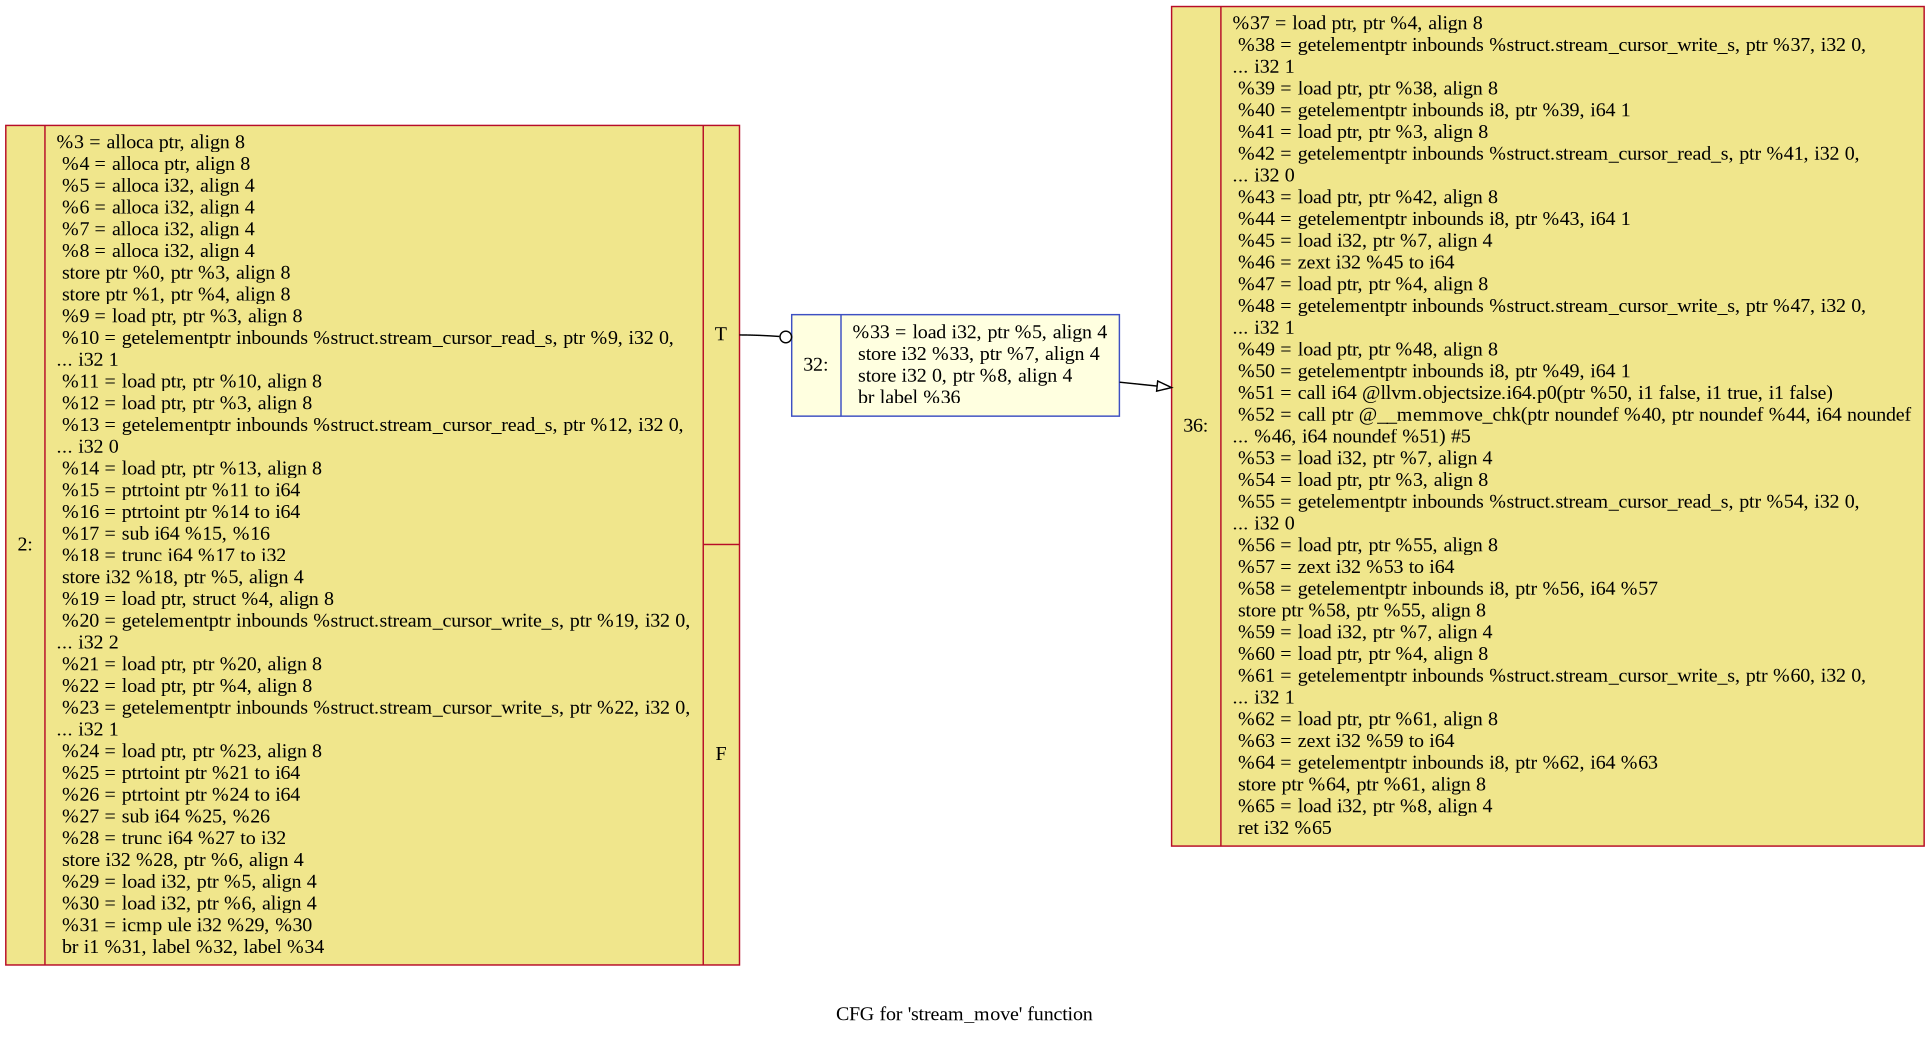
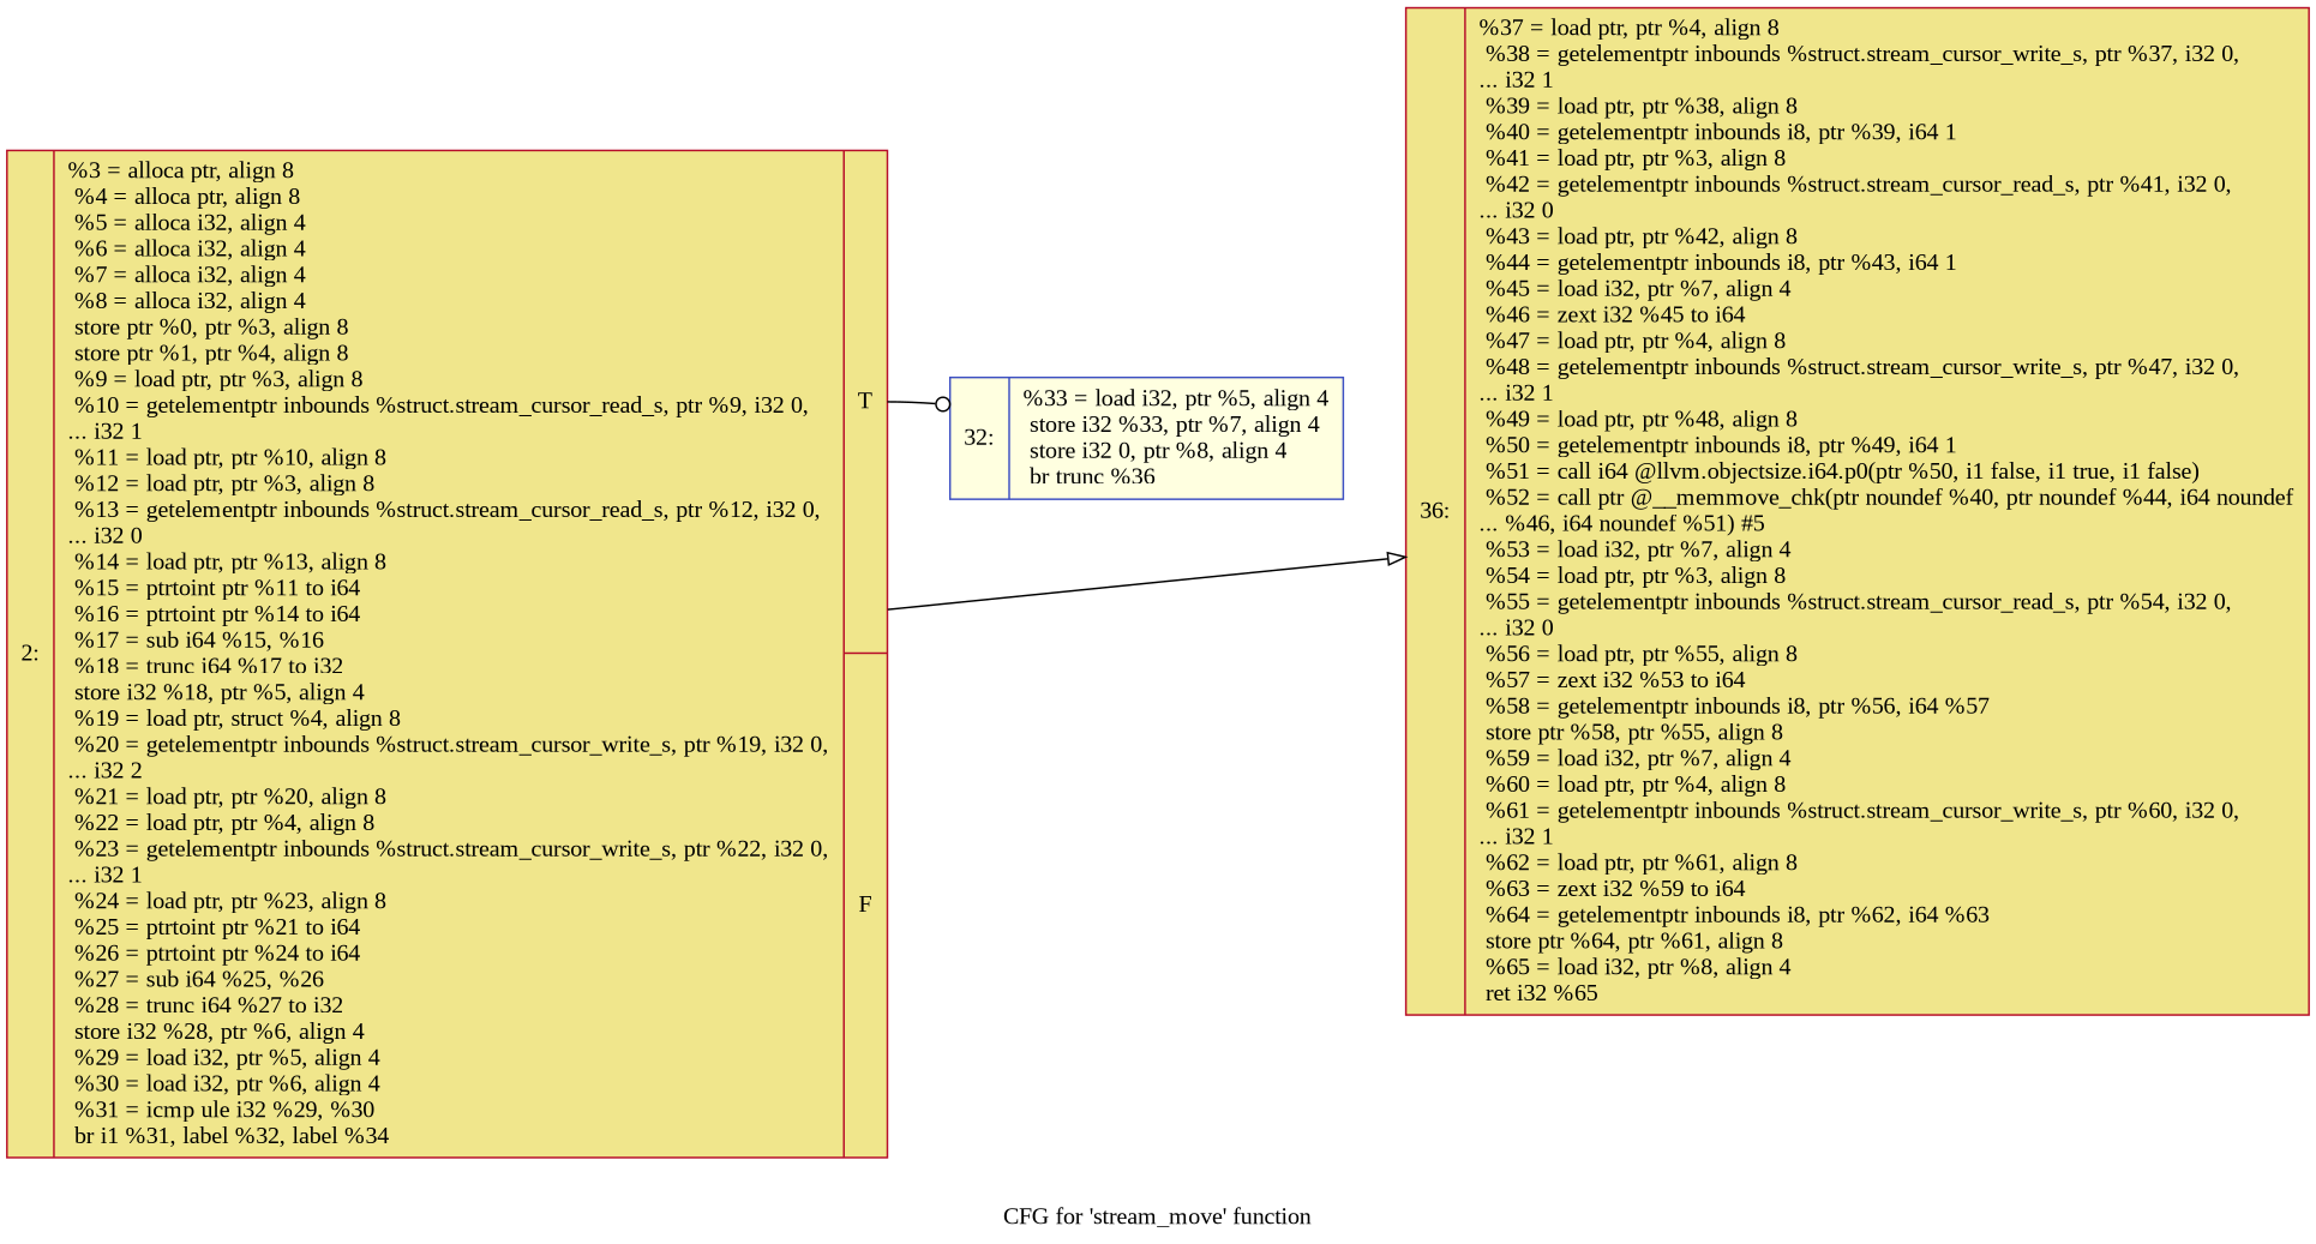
  digraph {
    fontname="Liberation Serif"
    label="CFG for 'stream_move' function"
    rankdir=LR
    node [color="#b70d28ff" fillcolor=khaki fontname="Liberation Serif" shape=record style=filled]
    edge [fontname="Liberation Serif"]
    n1 [label="{2:\l|  %3 = alloca ptr, align 8\l  %4 = alloca ptr, align 8\l  %5 = alloca i32, align 4\l  %6 = alloca i32, align 4\l  %7 = alloca i32, align 4\l  %8 = alloca i32, align 4\l  store ptr %0, ptr %3, align 8\l  store ptr %1, ptr %4, align 8\l  %9 = load ptr, ptr %3, align 8\l  %10 = getelementptr inbounds %struct.stream_cursor_read_s, ptr %9, i32 0,\l... i32 1\l  %11 = load ptr, ptr %10, align 8\l  %12 = load ptr, ptr %3, align 8\l  %13 = getelementptr inbounds %struct.stream_cursor_read_s, ptr %12, i32 0,\l... i32 0\l  %14 = load ptr, ptr %13, align 8\l  %15 = ptrtoint ptr %11 to i64\l  %16 = ptrtoint ptr %14 to i64\l  %17 = sub i64 %15, %16\l  %18 = trunc i64 %17 to i32\l  store i32 %18, ptr %5, align 4\l  %19 = load ptr, struct %4, align 8\l  %20 = getelementptr inbounds %struct.stream_cursor_write_s, ptr %19, i32 0,\l... i32 2\l  %21 = load ptr, ptr %20, align 8\l  %22 = load ptr, ptr %4, align 8\l  %23 = getelementptr inbounds %struct.stream_cursor_write_s, ptr %22, i32 0,\l... i32 1\l  %24 = load ptr, ptr %23, align 8\l  %25 = ptrtoint ptr %21 to i64\l  %26 = ptrtoint ptr %24 to i64\l  %27 = sub i64 %25, %26\l  %28 = trunc i64 %27 to i32\l  store i32 %28, ptr %6, align 4\l  %29 = load i32, ptr %5, align 4\l  %30 = load i32, ptr %6, align 4\l  %31 = icmp ule i32 %29, %30\l  br i1 %31, label %32, label %34\l|{<s0>T|<s1>F}}"]
-   n2 [color="#3d50c3ff" fillcolor=lightyellow label="{32:\l|  %33 = load i32, ptr %5, align 4\l  store i32 %33, ptr %7, align 4\l  store i32 0, ptr %8, align 4\l  br label %36\l}"]
+   n2 [color="#3d50c3ff" fillcolor=lightyellow label="{32:\l|  %33 = load i32, ptr %5, align 4\l  store i32 %33, ptr %7, align 4\l  store i32 0, ptr %8, align 4\l  br trunc %36\l}"]
    n3 [label="{36:\l|  %37 = load ptr, ptr %4, align 8\l  %38 = getelementptr inbounds %struct.stream_cursor_write_s, ptr %37, i32 0,\l... i32 1\l  %39 = load ptr, ptr %38, align 8\l  %40 = getelementptr inbounds i8, ptr %39, i64 1\l  %41 = load ptr, ptr %3, align 8\l  %42 = getelementptr inbounds %struct.stream_cursor_read_s, ptr %41, i32 0,\l... i32 0\l  %43 = load ptr, ptr %42, align 8\l  %44 = getelementptr inbounds i8, ptr %43, i64 1\l  %45 = load i32, ptr %7, align 4\l  %46 = zext i32 %45 to i64\l  %47 = load ptr, ptr %4, align 8\l  %48 = getelementptr inbounds %struct.stream_cursor_write_s, ptr %47, i32 0,\l... i32 1\l  %49 = load ptr, ptr %48, align 8\l  %50 = getelementptr inbounds i8, ptr %49, i64 1\l  %51 = call i64 @llvm.objectsize.i64.p0(ptr %50, i1 false, i1 true, i1 false)\l  %52 = call ptr @__memmove_chk(ptr noundef %40, ptr noundef %44, i64 noundef\l... %46, i64 noundef %51) #5\l  %53 = load i32, ptr %7, align 4\l  %54 = load ptr, ptr %3, align 8\l  %55 = getelementptr inbounds %struct.stream_cursor_read_s, ptr %54, i32 0,\l... i32 0\l  %56 = load ptr, ptr %55, align 8\l  %57 = zext i32 %53 to i64\l  %58 = getelementptr inbounds i8, ptr %56, i64 %57\l  store ptr %58, ptr %55, align 8\l  %59 = load i32, ptr %7, align 4\l  %60 = load ptr, ptr %4, align 8\l  %61 = getelementptr inbounds %struct.stream_cursor_write_s, ptr %60, i32 0,\l... i32 1\l  %62 = load ptr, ptr %61, align 8\l  %63 = zext i32 %59 to i64\l  %64 = getelementptr inbounds i8, ptr %62, i64 %63\l  store ptr %64, ptr %61, align 8\l  %65 = load i32, ptr %8, align 4\l  ret i32 %65\l}"]
    n1 -> n2 [arrowhead=odot tailport=s0]
-   n2 -> n3 [arrowhead=onormal]
+   n1 -> n3 [arrowhead=onormal]
  }
